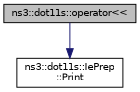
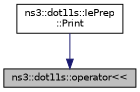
  digraph {
    rankdir=TB
    node [color=black fontname=Helvetica fontsize=10 shape=record style=filled]
    n1 [fillcolor=grey75 fontcolor=black height=0.2 label="ns3::dot11s::operator\<\<" width=0.4]
    n2 [fillcolor=white height=0.2 label="ns3::dot11s::IePrep\l::Print" width=0.4]
-   n1 -> n2 [color=midnightblue fontname=Helvetica fontsize=10 labelfontname=Helvetica labelfontsize=10 style=solid]
+   n2 -> n1 [color=midnightblue fontname=Helvetica fontsize=10 labelfontname=Helvetica labelfontsize=10 style=solid]
  }
